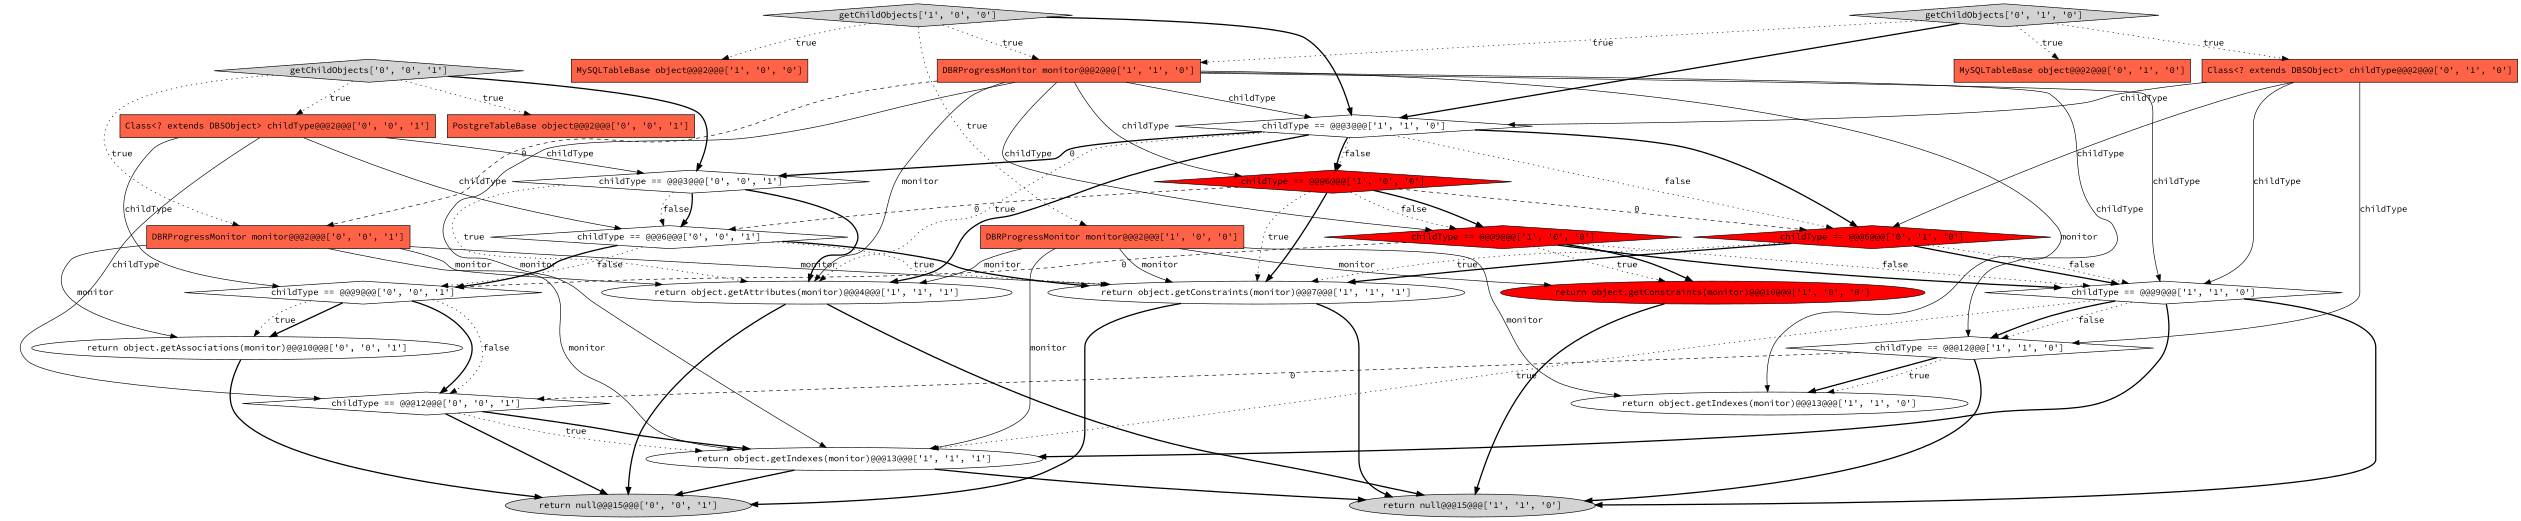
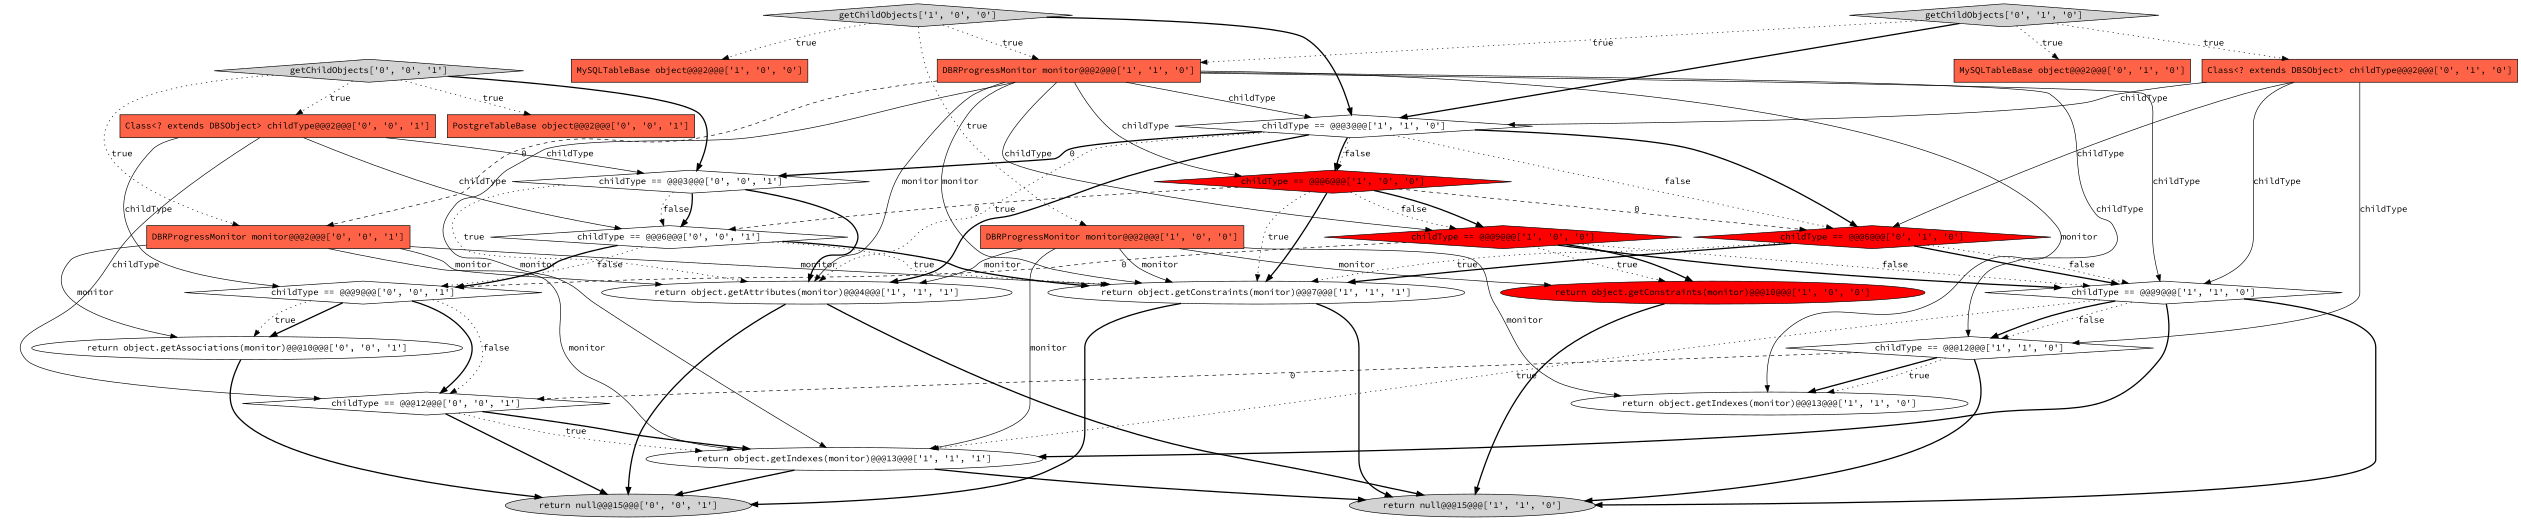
  digraph {
    fontname="Source Code Pro"
    node [fillcolor=white fontname="Source Code Pro" shape=diamond style=filled]
    edge [fontname="Source Code Pro" style=bold]
    n1 [fillcolor=lightgray label="getChildObjects['0', '0', '1']"]
    n2 [fillcolor=tomato label="DBRProgressMonitor monitor@@@2@@@['0', '0', '1']" shape=box]
    n3 [fillcolor=tomato label="Class<? extends DBSObject> childType@@@2@@@['0', '0', '1']" shape=box]
    n4 [label="childType == @@@3@@@['0', '0', '1']"]
    n5 [fillcolor=tomato label="PostgreTableBase object@@@2@@@['0', '0', '1']" shape=box]
    n6 [label="return object.getIndexes(monitor)@@@13@@@['1', '1', '1']" shape=ellipse]
    n7 [label="return object.getConstraints(monitor)@@@7@@@['1', '1', '1']" shape=ellipse]
    n8 [label="return object.getAssociations(monitor)@@@10@@@['0', '0', '1']" shape=ellipse]
    n9 [label="return object.getAttributes(monitor)@@@4@@@['1', '1', '1']" shape=ellipse]
    n10 [label="childType == @@@12@@@['0', '0', '1']"]
    n11 [label="childType == @@@6@@@['0', '0', '1']"]
    n12 [label="childType == @@@9@@@['0', '0', '1']"]
    n13 [fillcolor=lightgray label="return null@@@15@@@['0', '0', '1']" shape=ellipse]
    n14 [fillcolor=lightgray label="return null@@@15@@@['1', '1', '0']" shape=ellipse]
    n15 [fillcolor=tomato label="Class<? extends DBSObject> childType@@@2@@@['0', '1', '0']" shape=box]
    n16 [label="childType == @@@3@@@['1', '1', '0']"]
    n17 [fillcolor=red label="childType == @@@6@@@['0', '1', '0']"]
    n18 [label="childType == @@@9@@@['1', '1', '0']"]
    n19 [label="childType == @@@12@@@['1', '1', '0']"]
    n20 [fillcolor=red label="childType == @@@6@@@['1', '0', '0']"]
    n21 [label="return object.getIndexes(monitor)@@@13@@@['1', '1', '0']" shape=ellipse]
    n22 [fillcolor=red label="childType == @@@9@@@['1', '0', '0']"]
    n23 [fillcolor=red label="return object.getConstraints(monitor)@@@10@@@['1', '0', '0']" shape=ellipse]
    n24 [fillcolor=tomato label="DBRProgressMonitor monitor@@@2@@@['1', '0', '0']" shape=box]
    n25 [fillcolor=tomato label="MySQLTableBase object@@@2@@@['1', '0', '0']" shape=box]
    n26 [fillcolor=lightgray label="getChildObjects['0', '1', '0']"]
    n27 [fillcolor=tomato label="MySQLTableBase object@@@2@@@['0', '1', '0']" shape=box]
    n28 [fillcolor=tomato label="DBRProgressMonitor monitor@@@2@@@['1', '1', '0']" shape=box]
    n29 [fillcolor=lightgray label="getChildObjects['1', '0', '0']"]
    n1 -> n2 [label=true style=dotted]
    n1 -> n3 [label=true style=dotted]
    n1 -> n4
    n1 -> n5 [label=true style=dotted]
    n2 -> n6 [label=monitor style=solid]
    n2 -> n7 [label=monitor style=solid]
    n2 -> n8 [label=monitor style=solid]
    n2 -> n9 [label=monitor style=solid]
    n3 -> n4 [label=childType style=solid]
    n3 -> n10 [label=childType style=solid]
    n3 -> n11 [label=childType style=solid]
    n3 -> n12 [label=childType style=solid]
    n4 -> n9 [label=true style=dotted]
    n4 -> n9
    n4 -> n11 [label=false style=dotted]
    n4 -> n11
    n6 -> n13
    n6 -> n14
    n7 -> n13
    n7 -> n14
    n8 -> n13
    n9 -> n13
    n9 -> n14
    n10 -> n6 [label=true style=dotted]
    n10 -> n6
    n10 -> n13
    n11 -> n7
    n11 -> n7 [label=true style=dotted]
    n11 -> n12
    n11 -> n12 [label=false style=dotted]
    n12 -> n8
    n12 -> n8 [label=true style=dotted]
    n12 -> n10
    n12 -> n10 [label=false style=dotted]
    n15 -> n16 [label=childType style=solid]
    n15 -> n17 [label=childType style=solid]
    n15 -> n18 [label=childType style=solid]
    n15 -> n19 [label=childType style=solid]
    n16 -> n4 [label=0]
    n16 -> n9 [label=true style=dotted]
    n16 -> n9
    n16 -> n17
    n16 -> n17 [label=false style=dotted]
    n16 -> n20
    n16 -> n20 [label=false style=dotted]
    n17 -> n7
    n17 -> n7 [label=true style=dotted]
    n17 -> n18
    n17 -> n18 [label=false style=dotted]
    n18 -> n6 [label=true style=dotted]
    n18 -> n6
    n18 -> n14
    n18 -> n19 [label=false style=dotted]
    n18 -> n19
    n19 -> n10 [label=0 style=dashed]
    n19 -> n14
    n19 -> n21
    n19 -> n21 [label=true style=dotted]
    n20 -> n7
    n20 -> n7 [label=true style=dotted]
    n20 -> n11 [label=0 style=dashed]
    n20 -> n17 [label=0 style=dashed]
    n20 -> n22 [label=false style=dotted]
    n20 -> n22
    n22 -> n12 [label=0 style=dashed]
    n22 -> n18 [label=false style=dotted]
    n22 -> n18
    n22 -> n23
    n22 -> n23 [label=true style=dotted]
    n23 -> n14
    n24 -> n6 [label=monitor style=solid]
    n24 -> n7 [label=monitor style=solid]
    n24 -> n9 [label=monitor style=solid]
    n24 -> n21 [label=monitor style=solid]
    n24 -> n23 [label=monitor style=solid]
    n26 -> n15 [label=true style=dotted]
    n26 -> n16
    n26 -> n27 [label=true style=dotted]
    n26 -> n28 [label=true style=dotted]
    n28 -> n2 [label=0 style=dashed]
    n28 -> n6 [label=monitor style=solid]
+   n28 -> n7 [label=monitor style=solid]
    n28 -> n9 [label=monitor style=solid]
    n28 -> n16 [label=childType style=solid]
    n28 -> n18 [label=childType style=solid]
    n28 -> n19 [label=childType style=solid]
    n28 -> n20 [label=childType style=solid]
    n28 -> n21 [label=monitor style=solid]
    n28 -> n22 [label=childType style=solid]
    n29 -> n16
    n29 -> n24 [label=true style=dotted]
    n29 -> n25 [label=true style=dotted]
    n29 -> n28 [label=true style=dotted]
  }
